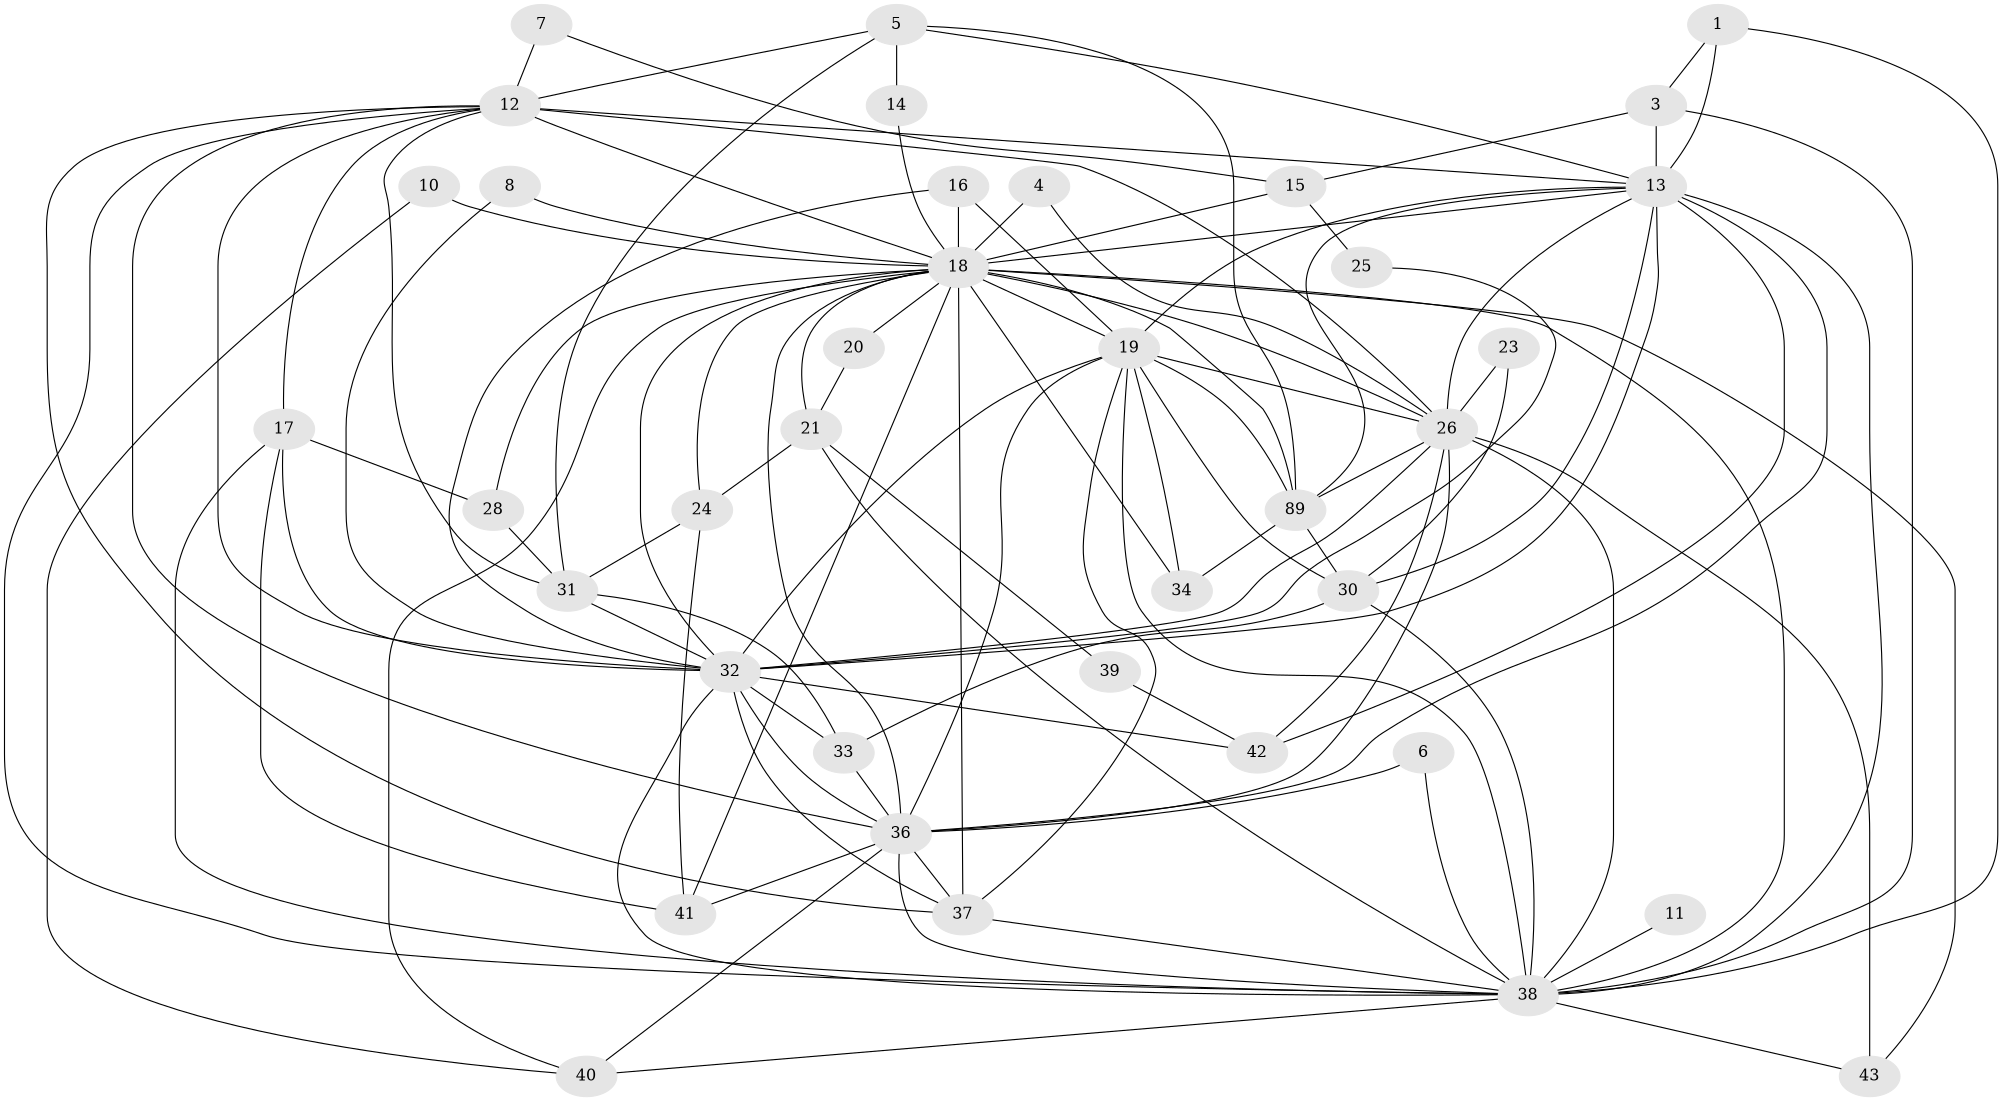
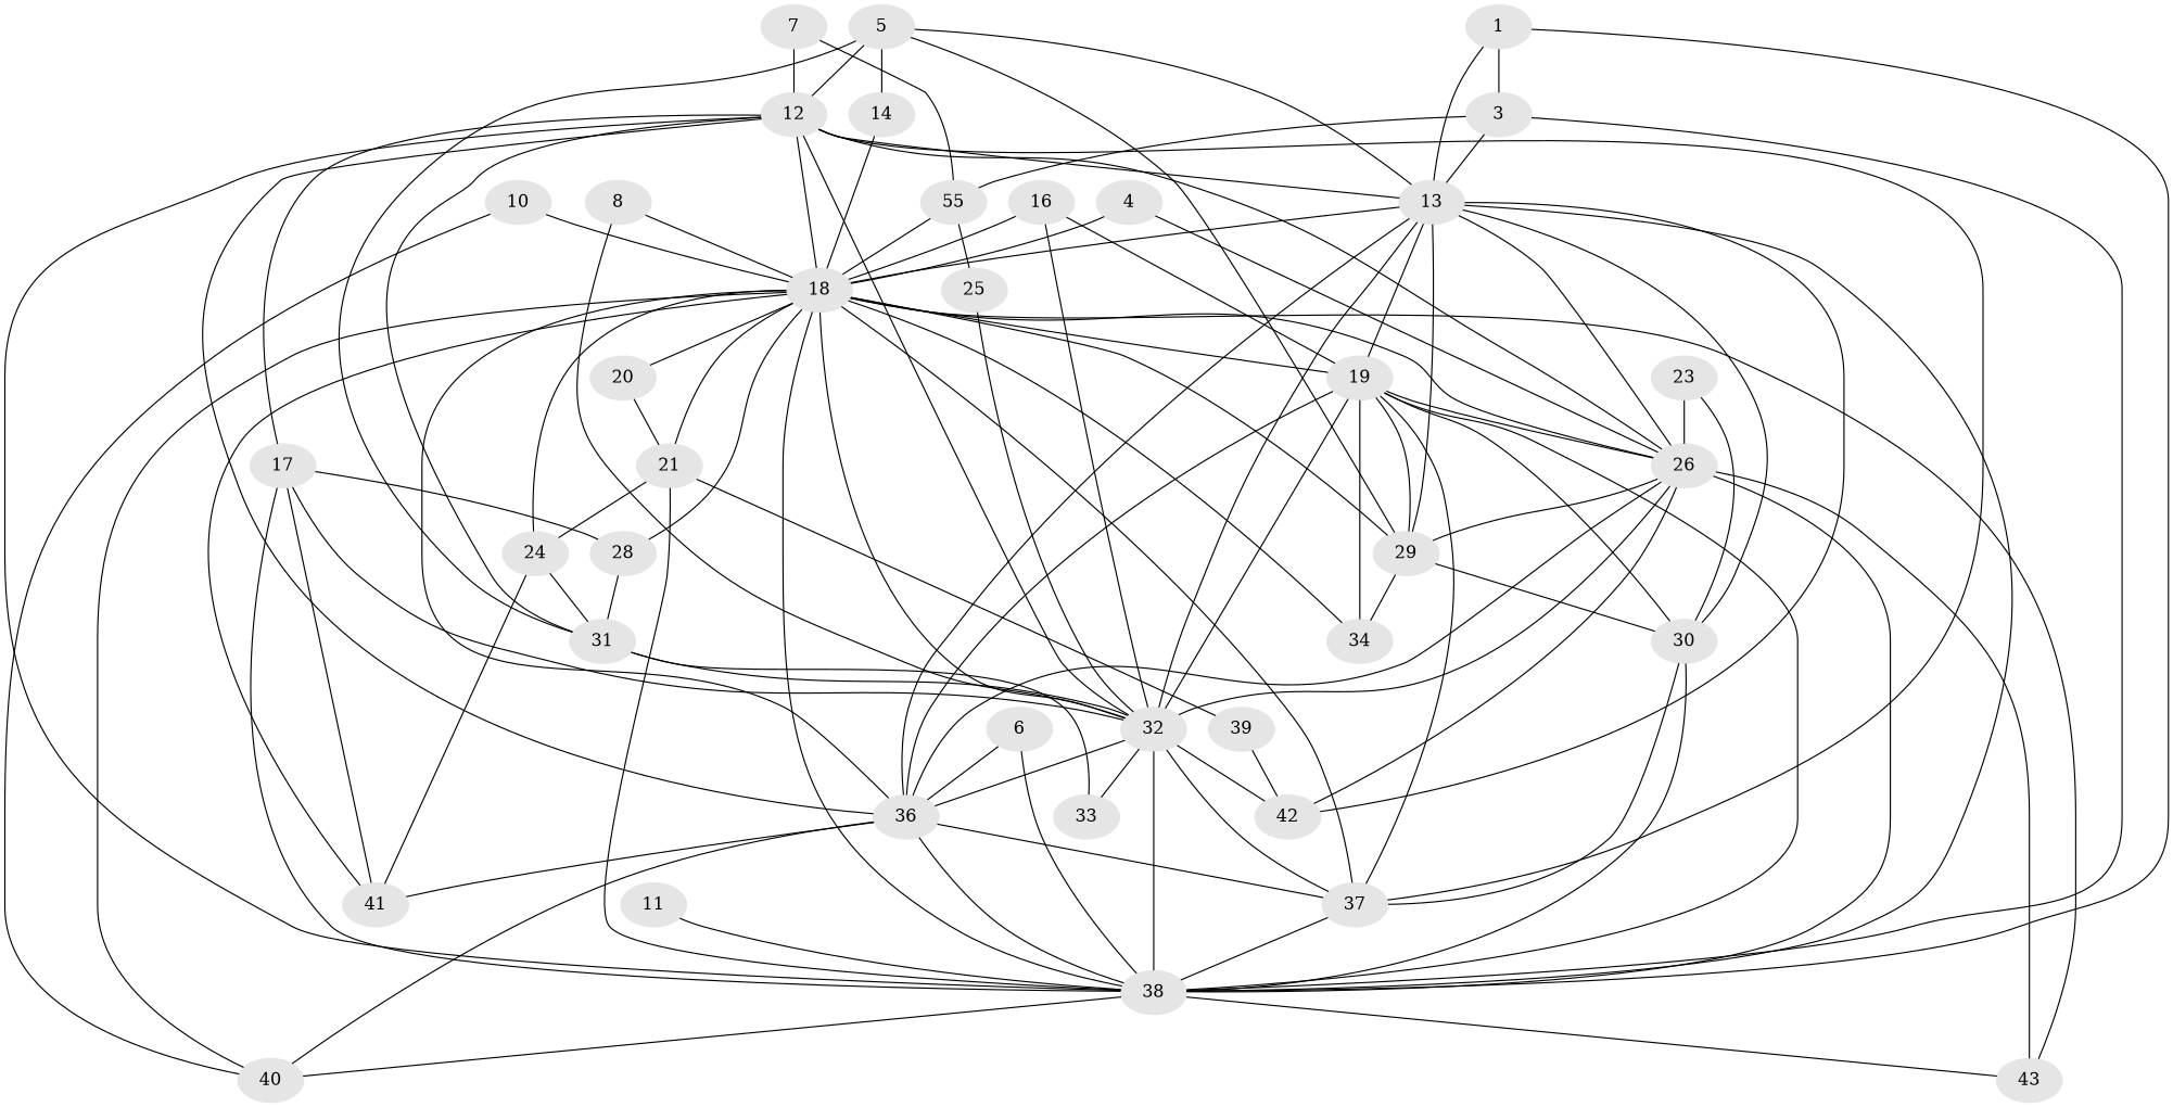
  graph {
    node [color=gray90 style=filled]
    edge [weight=1.0]
    1
    3
    13
    38
-   15
+   15 [label=55]
    19
    18
    26
-   29 [label=89]
+   29
    36
    32
    30
    42
    40
    43
    37
    34
    25
    4
    28
    41
    20
    21
    24
    5
    12
    14
    31
    17
    33
    6
    7
    8
    10
    11
    16
    39
    23
    1 -- 3
    1 -- 13
    1 -- 38
    3 -- 13
    3 -- 38
    3 -- 15
    13 -- 38
    13 -- 19 [weight=2.0]
    13 -- 18 [weight=2.0]
    13 -- 26
    13 -- 29
    13 -- 36
    13 -- 32 [weight=3.0]
    13 -- 30
    13 -- 42 [weight=2.0]
    38 -- 40
    38 -- 43
    15 -- 18 [weight=2.0]
    15 -- 25
    19 -- 38
    19 -- 26
    19 -- 29
    19 -- 36
    19 -- 32
    19 -- 30
    19 -- 37
    19 -- 34
    18 -- 38 [weight=3.0]
    18 -- 19 [weight=2.0]
    18 -- 26 [weight=3.0]
    18 -- 29 [weight=2.0]
    18 -- 36 [weight=2.0]
    18 -- 32 [weight=2.0]
    18 -- 40
    18 -- 43
    18 -- 37 [weight=2.0]
    18 -- 34
    18 -- 28
    18 -- 41
    18 -- 20
    18 -- 21 [weight=2.0]
    18 -- 24
    26 -- 38 [weight=2.0]
    26 -- 29
    26 -- 36 [weight=2.0]
    26 -- 32
    26 -- 42
    26 -- 43
    29 -- 30
    29 -- 34
    36 -- 38
    36 -- 40
    36 -- 37
    36 -- 41
    32 -- 38
    32 -- 36
    32 -- 42
    32 -- 37
    32 -- 33
    30 -- 38 [weight=2.0]
-   30 -- 33
+   30 -- 37
    37 -- 38
    25 -- 32
    4 -- 18 [weight=2.0]
    4 -- 26
    28 -- 31
    20 -- 21
    21 -- 38
    21 -- 24
    21 -- 39
    24 -- 41
    24 -- 31
    5 -- 13
    5 -- 29
    5 -- 12
    5 -- 14
    5 -- 31
    12 -- 13
    12 -- 38
    12 -- 18 [weight=3.0]
    12 -- 26
    12 -- 36
    12 -- 32
    12 -- 37
    12 -- 31
    12 -- 17
    14 -- 18
    31 -- 32
    31 -- 33
    17 -- 38
    17 -- 32
    17 -- 28
    17 -- 41
-   33 -- 36
    6 -- 38
    6 -- 36
    7 -- 15
    7 -- 12
    8 -- 18
    8 -- 32
    10 -- 18
    10 -- 40
    11 -- 38
    16 -- 19
    16 -- 18
    16 -- 32
    39 -- 42
    23 -- 26
    23 -- 30
  }
